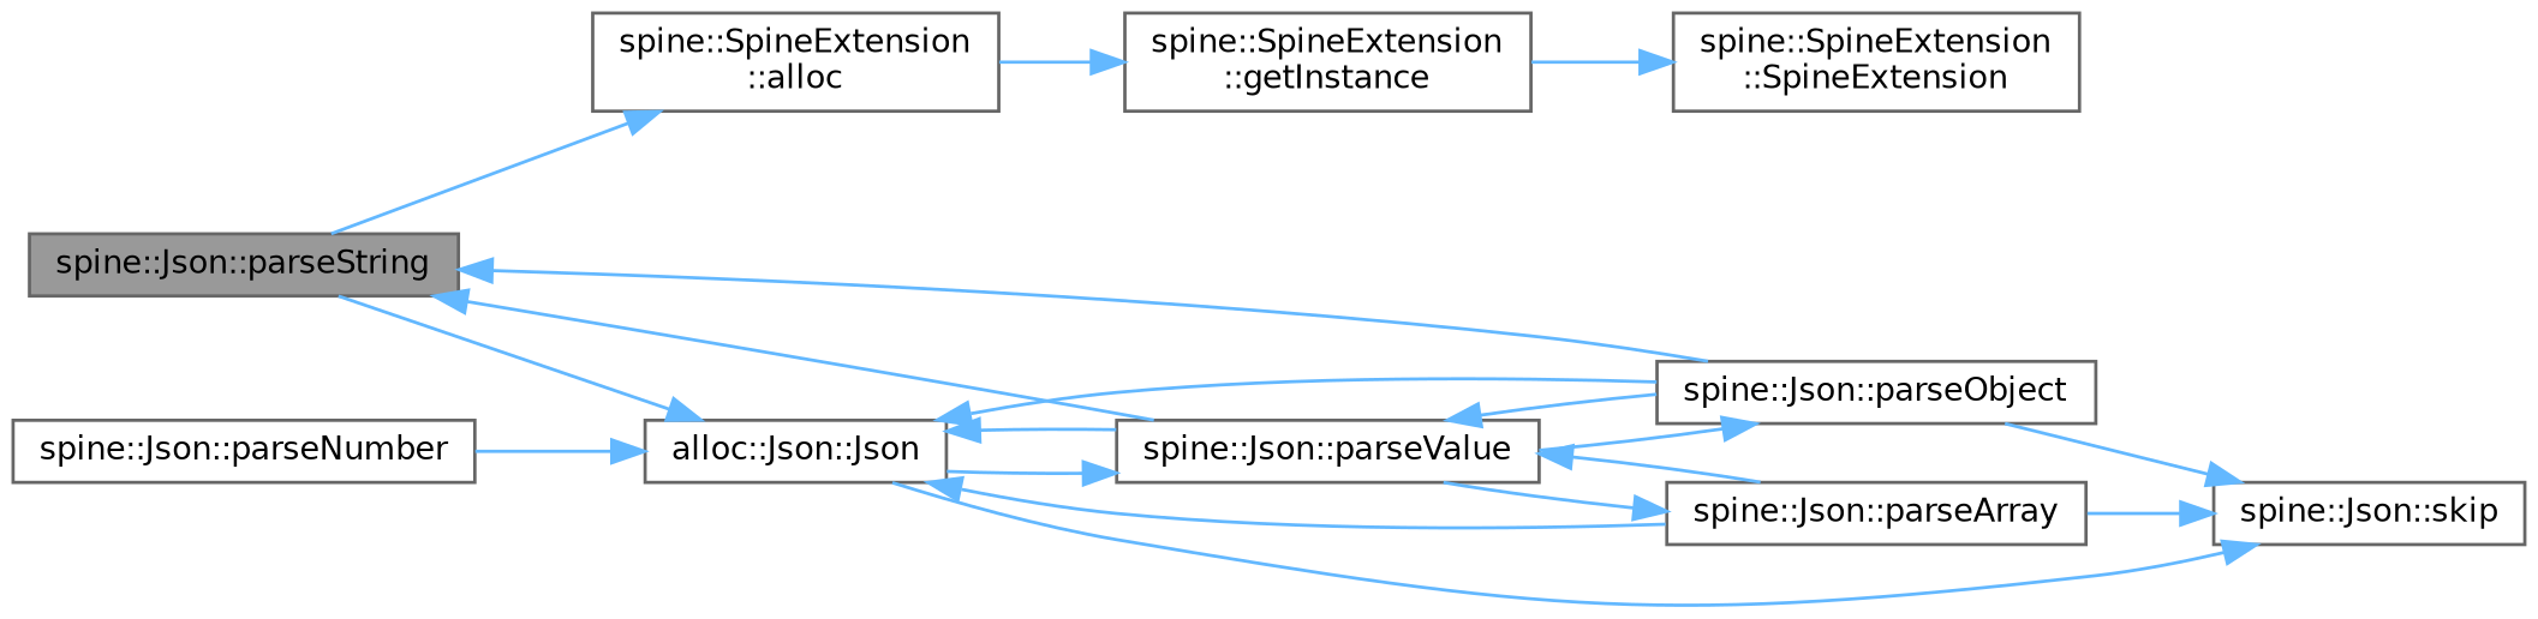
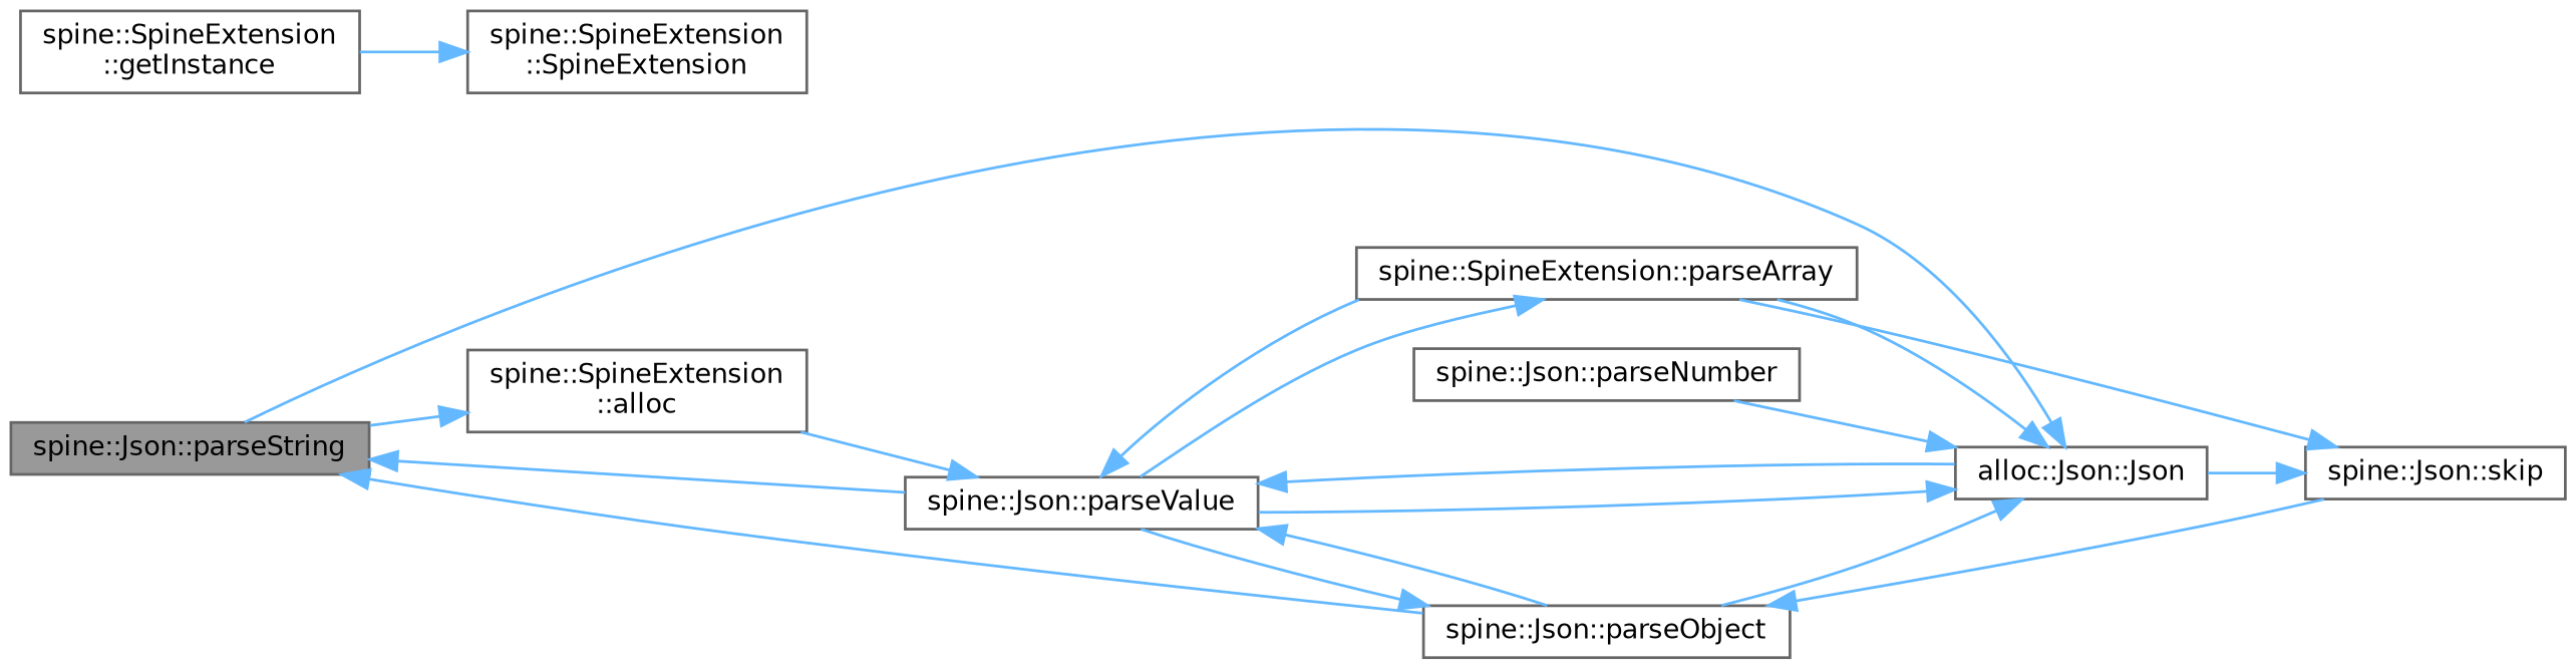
  digraph {
    rankdir=LR
    node [color=grey40 fillcolor=white fontname=Helvetica fontsize=10 shape=box style=filled]
    edge [color=steelblue1 fontname=Helvetica fontsize=10 labelfontname=Helvetica labelfontsize=10 style=solid]
    n1 [color=gray40 fillcolor=grey60 fontcolor=black height=0.2 label="spine::Json::parseString" width=0.4]
    n2 [height=0.2 label="spine::SpineExtension\l::alloc" width=0.4]
    n3 [height=0.2 label="alloc::Json::Json" width=0.4]
    n4 [height=0.2 label="spine::SpineExtension\l::getInstance" width=0.4]
    n5 [height=0.2 label="spine::Json::parseValue" width=0.4]
    n6 [height=0.2 label="spine::Json::skip" width=0.4]
    n7 [height=0.2 label="spine::SpineExtension\l::SpineExtension" width=0.4]
-   n8 [height=0.2 label="spine::Json::parseArray" width=0.4]
+   n8 [height=0.2 label="spine::SpineExtension::parseArray" width=0.4]
    n9 [height=0.2 label="spine::Json::parseObject" width=0.4]
    n10 [height=0.2 label="spine::Json::parseNumber" width=0.4]
    n1 -> n2
    n1 -> n3
-   n2 -> n4
+   n2 -> n5
    n3 -> n5
    n3 -> n6
    n4 -> n7
    n5 -> n1
    n5 -> n3
    n5 -> n8
    n5 -> n9
    n8 -> n3
    n8 -> n5
    n8 -> n6
    n9 -> n1
    n9 -> n3
    n9 -> n5
-   n9 -> n6
+   n6 -> n9
    n10 -> n3
  }
